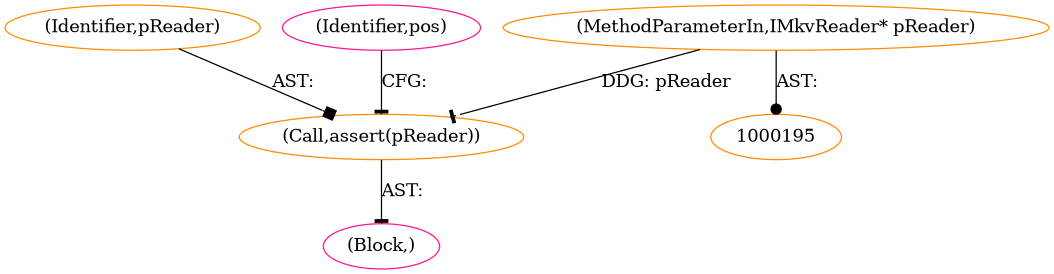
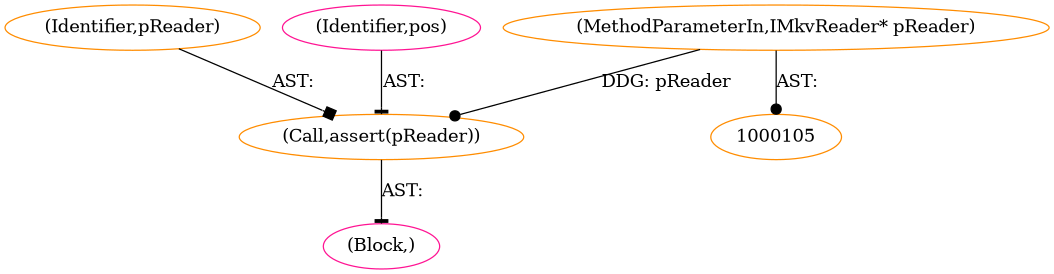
  digraph {
    node [color=darkorange]
    edge [arrowhead=tee]
    n1 [label="(Call,assert(pReader))"]
    n2 [color=deeppink label="(Block,)"]
    n3 [label="(Identifier,pReader)"]
    n4 [label="(MethodParameterIn,IMkvReader* pReader)"]
-   1000105 [label=1000195]
+   1000105
    n6 [color=deeppink label="(Identifier,pos)"]
    n1 -> n2 [label="AST: "]
    n3 -> n1 [arrowhead=box label="AST: "]
-   n4 -> n1 [label="DDG: pReader"]
+   n4 -> n1 [arrowhead=dot label="DDG: pReader"]
    n4 -> 1000105 [arrowhead=dot label="AST: "]
-   n6 -> n1 [label="CFG: "]
+   n6 -> n1 [label="AST: "]
  }
